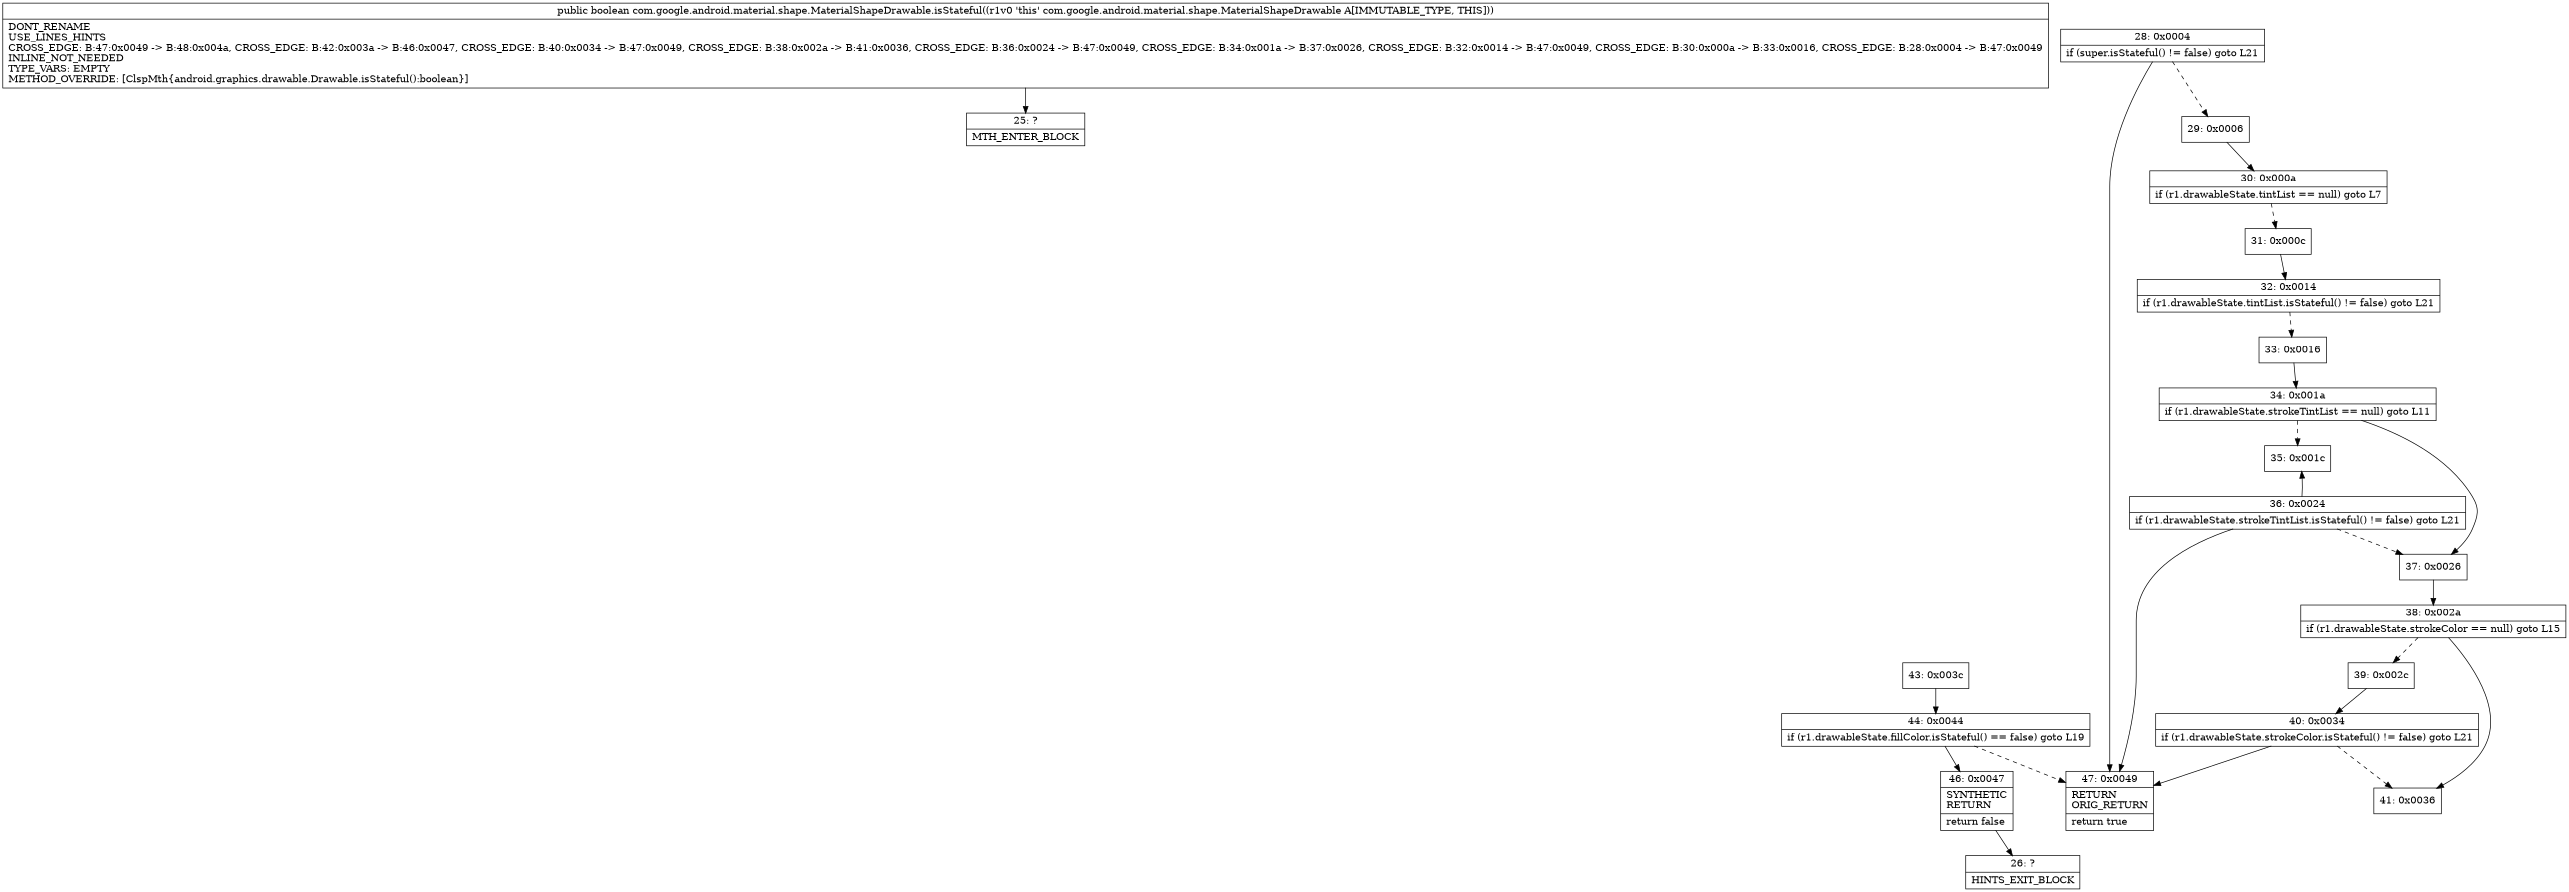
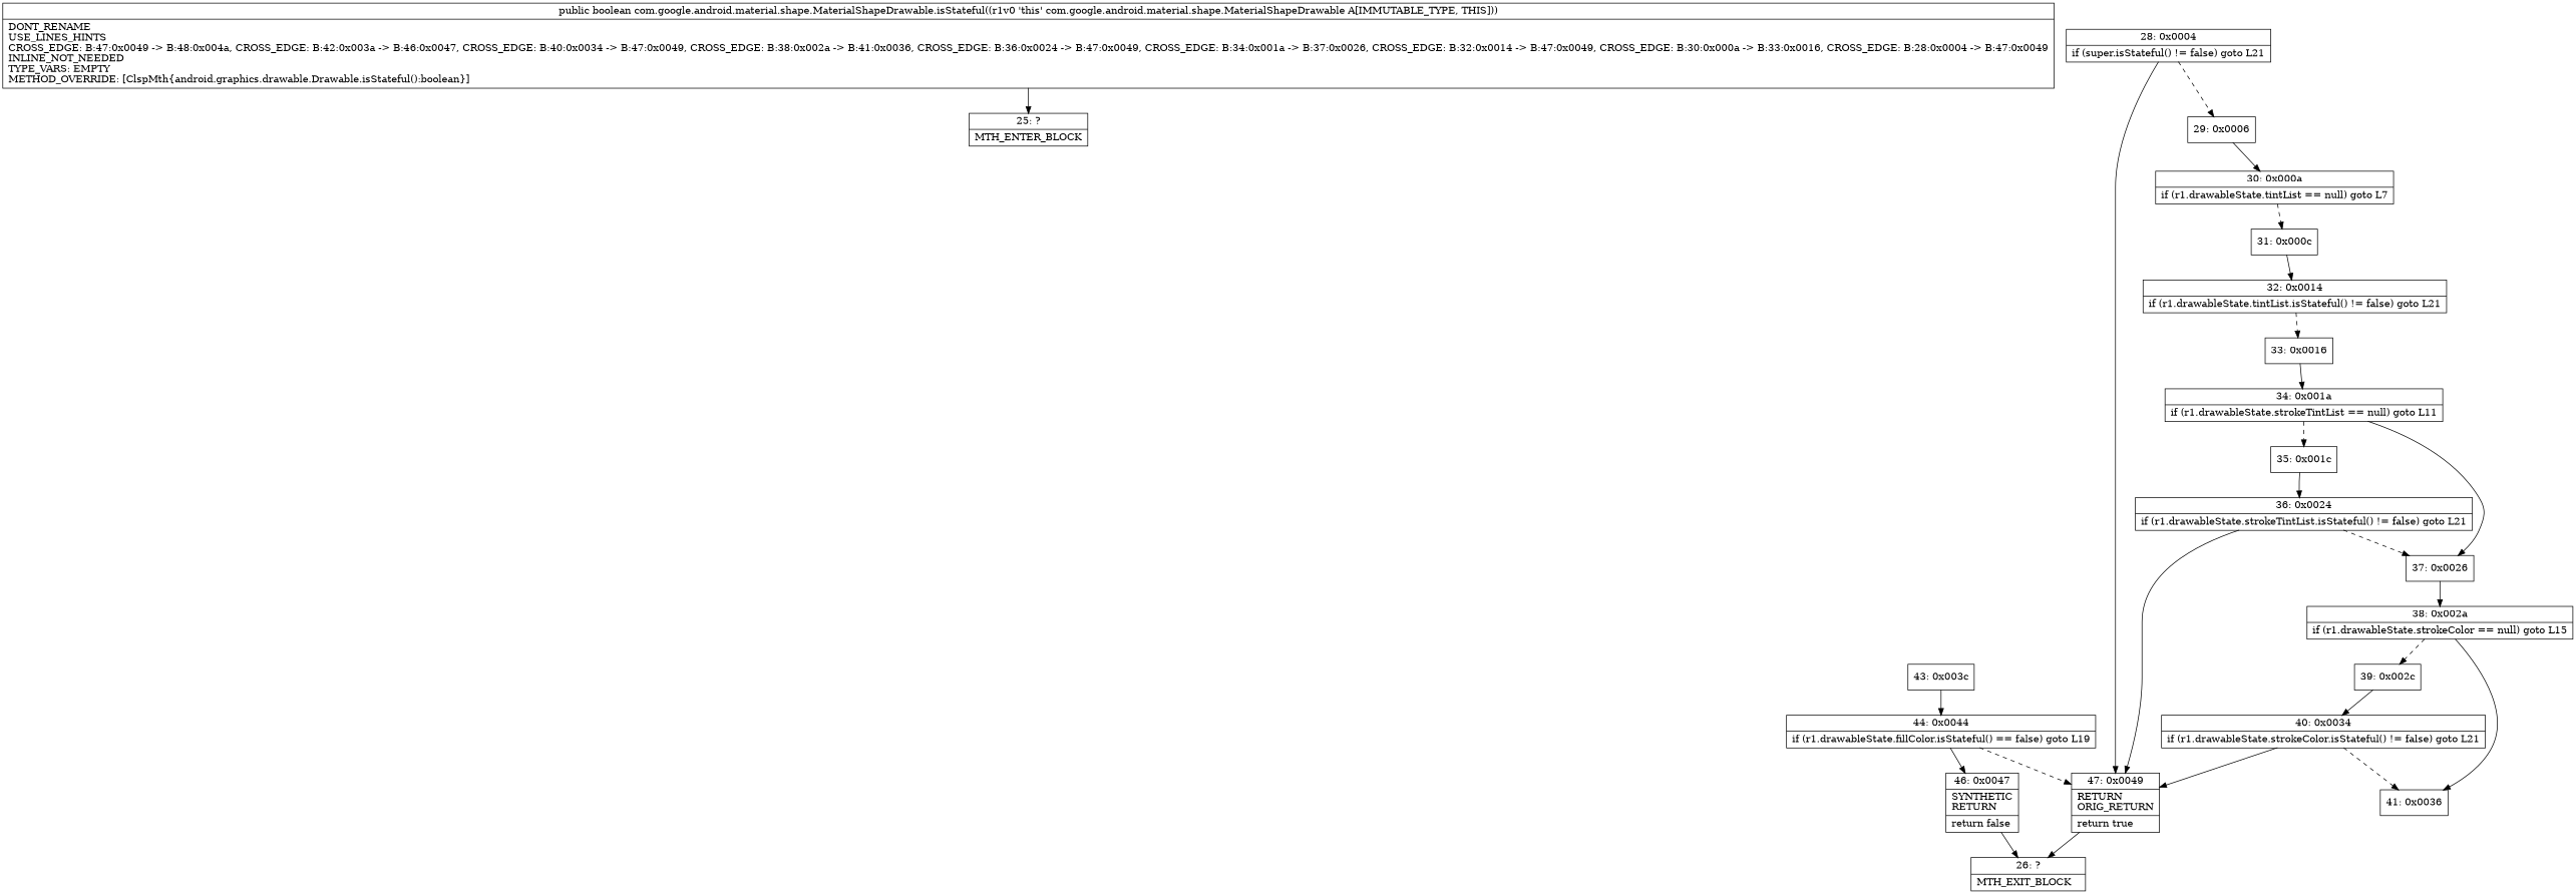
  digraph {
    node [shape=record]
    n1 [label="{25\:\ ?|MTH_ENTER_BLOCK\l}"]
    n2 [label="{28\:\ 0x0004|if (super.isStateful() != false) goto L21\l}"]
    n3 [label="{29\:\ 0x0006}"]
    n4 [label="{47\:\ 0x0049|RETURN\lORIG_RETURN\l|return true\l}"]
    n5 [label="{30\:\ 0x000a|if (r1.drawableState.tintList == null) goto L7\l}"]
-   n6 [label="{26\:\ ?|HINTS_EXIT_BLOCK\l}"]
+   n6 [label="{26\:\ ?|MTH_EXIT_BLOCK\l}"]
    n7 [label="{31\:\ 0x000c}"]
    n8 [label="{32\:\ 0x0014|if (r1.drawableState.tintList.isStateful() != false) goto L21\l}"]
    n9 [label="{33\:\ 0x0016}"]
    n10 [label="{34\:\ 0x001a|if (r1.drawableState.strokeTintList == null) goto L11\l}"]
    n11 [label="{35\:\ 0x001c}"]
    n12 [label="{37\:\ 0x0026}"]
    n13 [label="{36\:\ 0x0024|if (r1.drawableState.strokeTintList.isStateful() != false) goto L21\l}"]
    n14 [label="{38\:\ 0x002a|if (r1.drawableState.strokeColor == null) goto L15\l}"]
    n15 [label="{39\:\ 0x002c}"]
    n16 [label="{41\:\ 0x0036}"]
    n17 [label="{40\:\ 0x0034|if (r1.drawableState.strokeColor.isStateful() != false) goto L21\l}"]
    n18 [label="{43\:\ 0x003c}"]
    n19 [label="{44\:\ 0x0044|if (r1.drawableState.fillColor.isStateful() == false) goto L19\l}"]
    n20 [label="{46\:\ 0x0047|SYNTHETIC\lRETURN\l|return false\l}"]
    n21 [label="{public boolean com.google.android.material.shape.MaterialShapeDrawable.isStateful((r1v0 'this' com.google.android.material.shape.MaterialShapeDrawable A[IMMUTABLE_TYPE, THIS]))  | DONT_RENAME\lUSE_LINES_HINTS\lCROSS_EDGE: B:47:0x0049 \-\> B:48:0x004a, CROSS_EDGE: B:42:0x003a \-\> B:46:0x0047, CROSS_EDGE: B:40:0x0034 \-\> B:47:0x0049, CROSS_EDGE: B:38:0x002a \-\> B:41:0x0036, CROSS_EDGE: B:36:0x0024 \-\> B:47:0x0049, CROSS_EDGE: B:34:0x001a \-\> B:37:0x0026, CROSS_EDGE: B:32:0x0014 \-\> B:47:0x0049, CROSS_EDGE: B:30:0x000a \-\> B:33:0x0016, CROSS_EDGE: B:28:0x0004 \-\> B:47:0x0049\lINLINE_NOT_NEEDED\lTYPE_VARS: EMPTY\lMETHOD_OVERRIDE: [ClspMth\{android.graphics.drawable.Drawable.isStateful():boolean\}]\l}"]
    n2 -> n3 [style=dashed]
    n2 -> n4
    n3 -> n5
+   n4 -> n6
    n5 -> n7 [style=dashed]
    n7 -> n8
    n8 -> n9 [style=dashed]
    n9 -> n10
    n10 -> n11 [style=dashed]
    n10 -> n12
-   n13 -> n11
+   n11 -> n13
    n12 -> n14
    n13 -> n4
    n13 -> n12 [style=dashed]
    n14 -> n15 [style=dashed]
    n14 -> n16
    n15 -> n17
    n17 -> n4
    n17 -> n16 [style=dashed]
    n18 -> n19
    n19 -> n4 [style=dashed]
    n19 -> n20
    n20 -> n6
    n21 -> n1
  }
